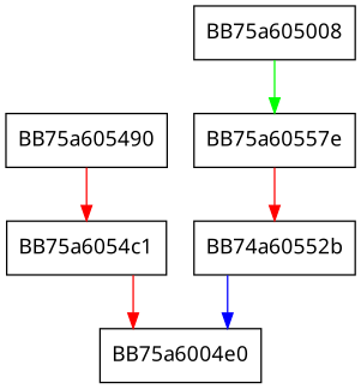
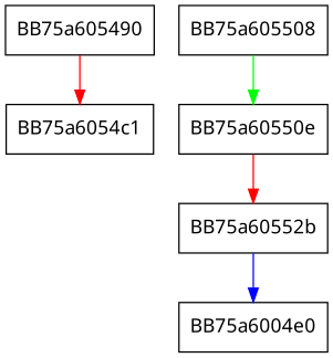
  digraph {
    fontname="Noto Sans"
    splines=ortho
    node [fontname="Noto Sans" shape=box]
    edge [color=red fontname="Noto Sans"]
    BB75a605490
    BB75a6054c1
    n3 [label=BB75a6004e0]
-   BB75a60552b [label=BB74a60552b]
-   BB75a605508 [label=BB75a605008]
-   BB75a60550e [label=BB75a60557e]
+   BB75a60552b
+   BB75a605508
+   BB75a60550e
    BB75a605490 -> BB75a6054c1
-   BB75a6054c1 -> n3
    BB75a60552b -> n3 [color=blue]
    BB75a605508 -> BB75a60550e [color=green]
    BB75a60550e -> BB75a60552b
  }
